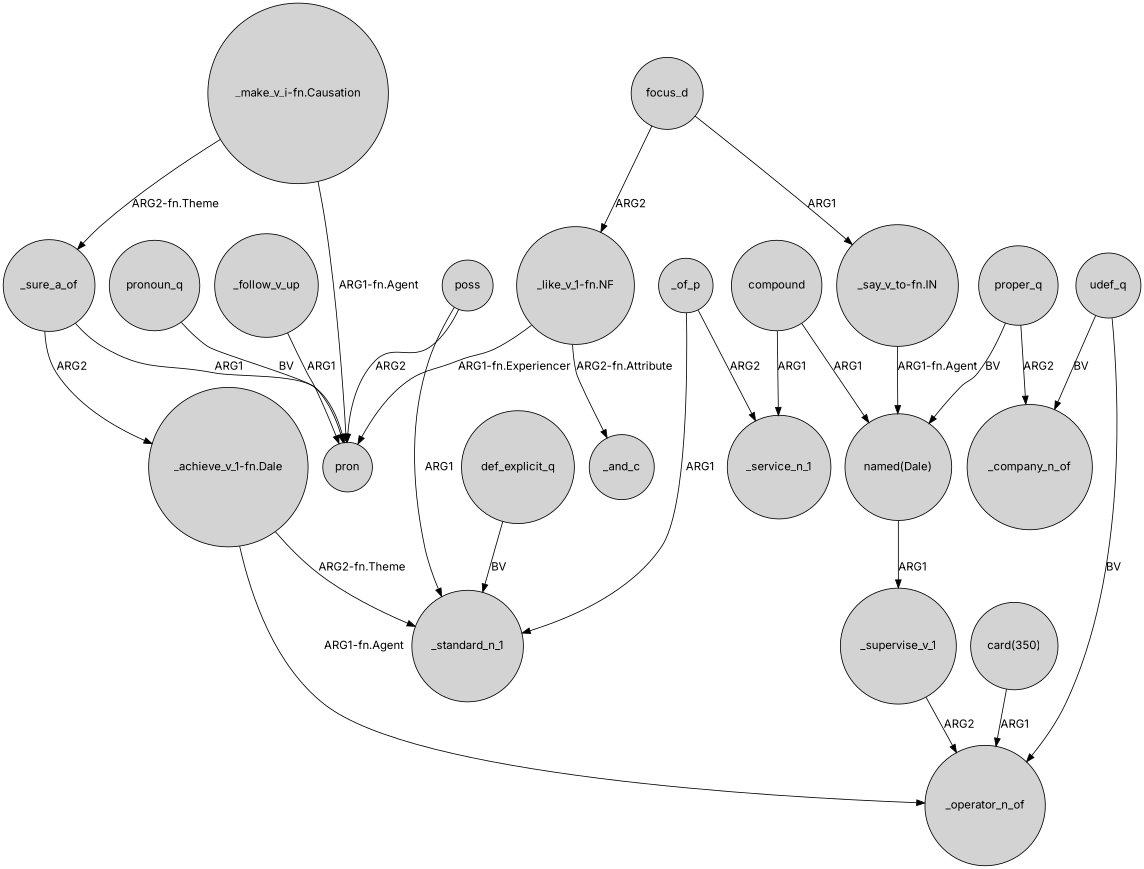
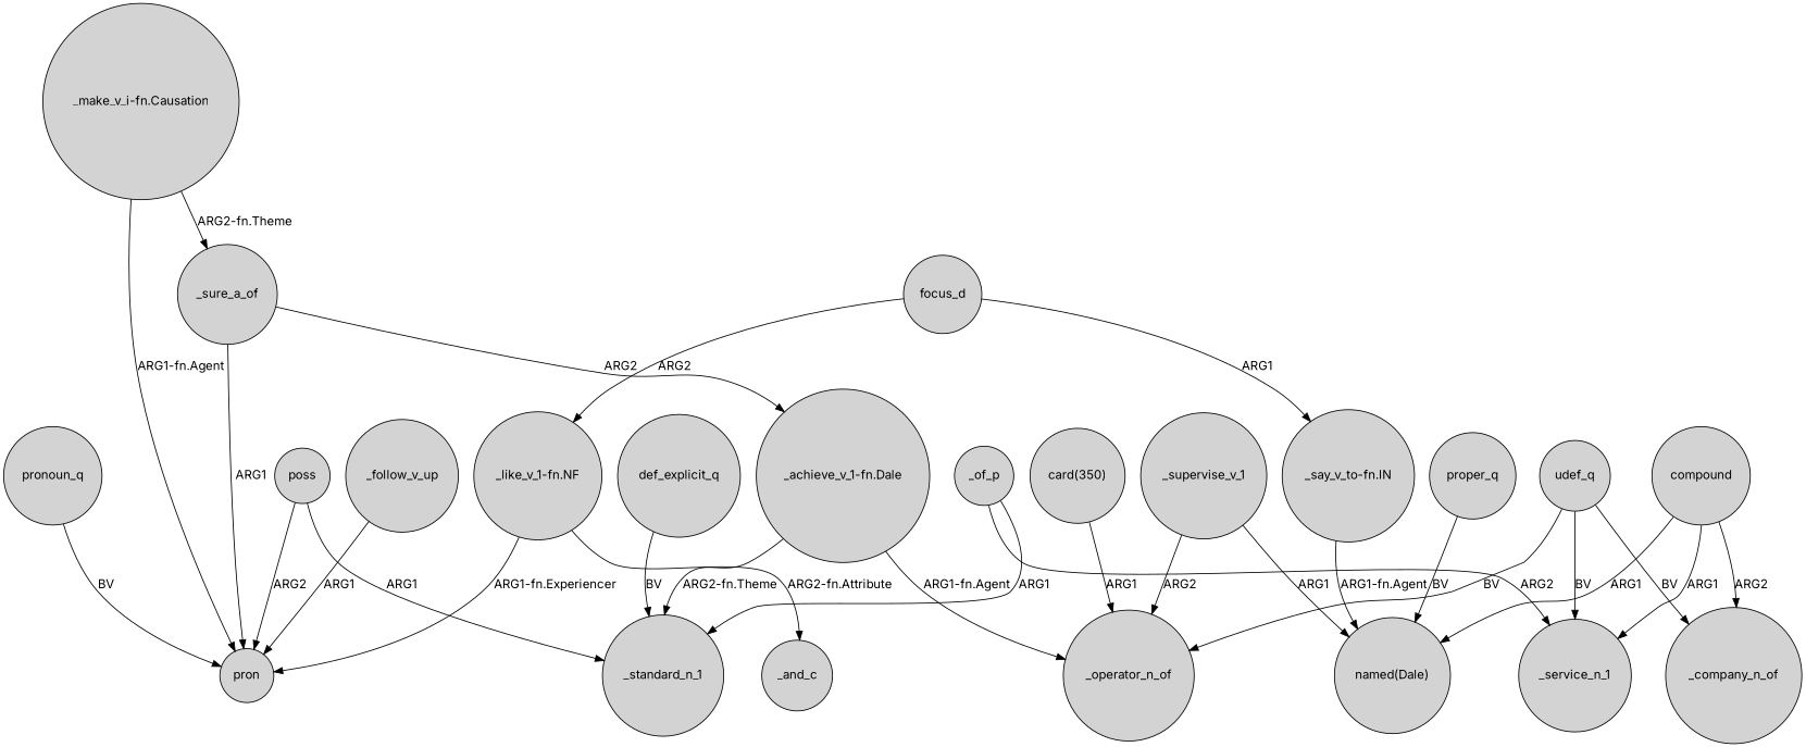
  digraph {
    fontname=Inter
    node [fontname=Inter shape=circle style=filled]
    edge [fontname=Inter]
    "_make_v_i-fn.Causation"
    _sure_a_of
    pron
    n4 [label="_achieve_v_1-fn.Dale"]
    _operator_n_of
    _standard_n_1
    _supervise_v_1
    "named(Dale)"
    _follow_v_up
    def_explicit_q
    poss
    "card(350)"
    "_like_v_1-fn.NF"
    _and_c
    compound
    _company_n_of
    _service_n_1
    pronoun_q
    udef_q
    "_say_v_to-fn.IN"
    _of_p
    focus_d
    proper_q
    "_make_v_i-fn.Causation" -> _sure_a_of [label="ARG2-fn.Theme"]
    "_make_v_i-fn.Causation" -> pron [label="ARG1-fn.Agent"]
    _sure_a_of -> pron [label=ARG1]
    _sure_a_of -> n4 [label=ARG2]
    n4 -> _operator_n_of [label="ARG1-fn.Agent"]
    n4 -> _standard_n_1 [label="ARG2-fn.Theme"]
    _supervise_v_1 -> _operator_n_of [label=ARG2]
-   "named(Dale)" -> _supervise_v_1 [label=ARG1]
+   _supervise_v_1 -> "named(Dale)" [label=ARG1]
    _follow_v_up -> pron [label=ARG1]
    def_explicit_q -> _standard_n_1 [label=BV]
    poss -> pron [label=ARG2]
    poss -> _standard_n_1 [label=ARG1]
    "card(350)" -> _operator_n_of [label=ARG1]
    "_like_v_1-fn.NF" -> pron [label="ARG1-fn.Experiencer"]
    "_like_v_1-fn.NF" -> _and_c [label="ARG2-fn.Attribute"]
    compound -> "named(Dale)" [label=ARG1]
-   proper_q -> _company_n_of [label=ARG2]
+   compound -> _company_n_of [label=ARG2]
    compound -> _service_n_1 [label=ARG1]
    pronoun_q -> pron [label=BV]
    udef_q -> _operator_n_of [label=BV]
    udef_q -> _company_n_of [label=BV]
+   udef_q -> _service_n_1 [label=BV]
    "_say_v_to-fn.IN" -> "named(Dale)" [label="ARG1-fn.Agent"]
    _of_p -> _standard_n_1 [label=ARG1]
    _of_p -> _service_n_1 [label=ARG2]
    focus_d -> "_like_v_1-fn.NF" [label=ARG2]
    focus_d -> "_say_v_to-fn.IN" [label=ARG1]
    proper_q -> "named(Dale)" [label=BV]
  }
